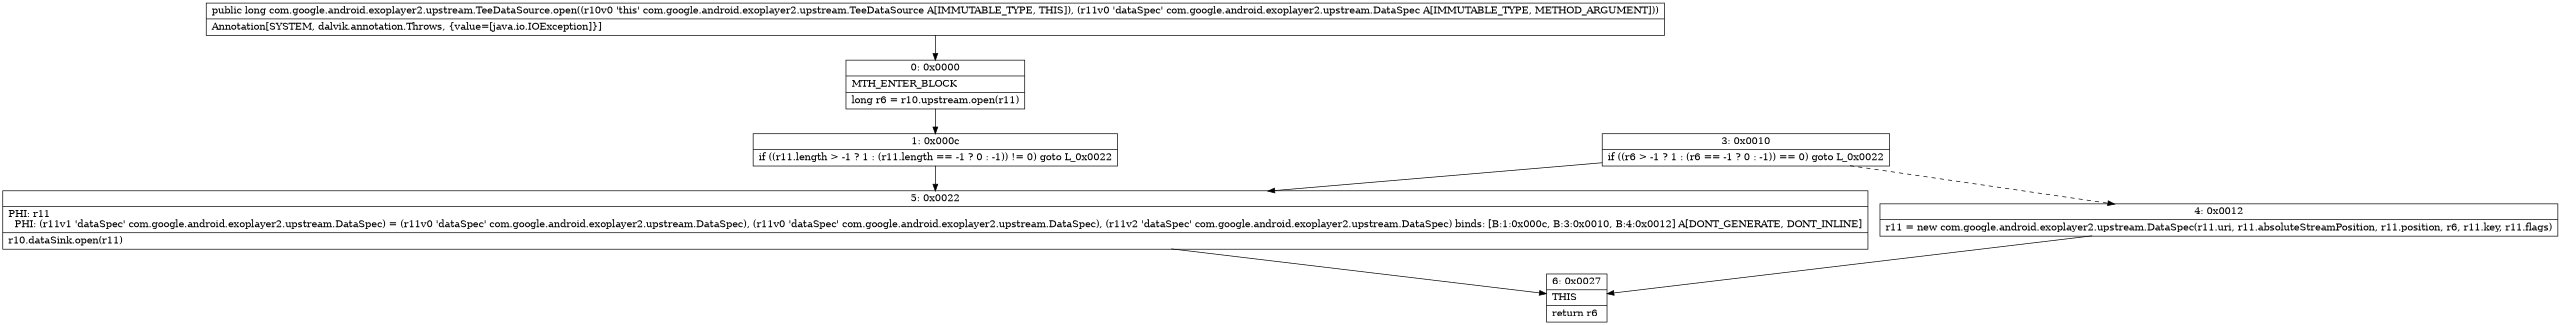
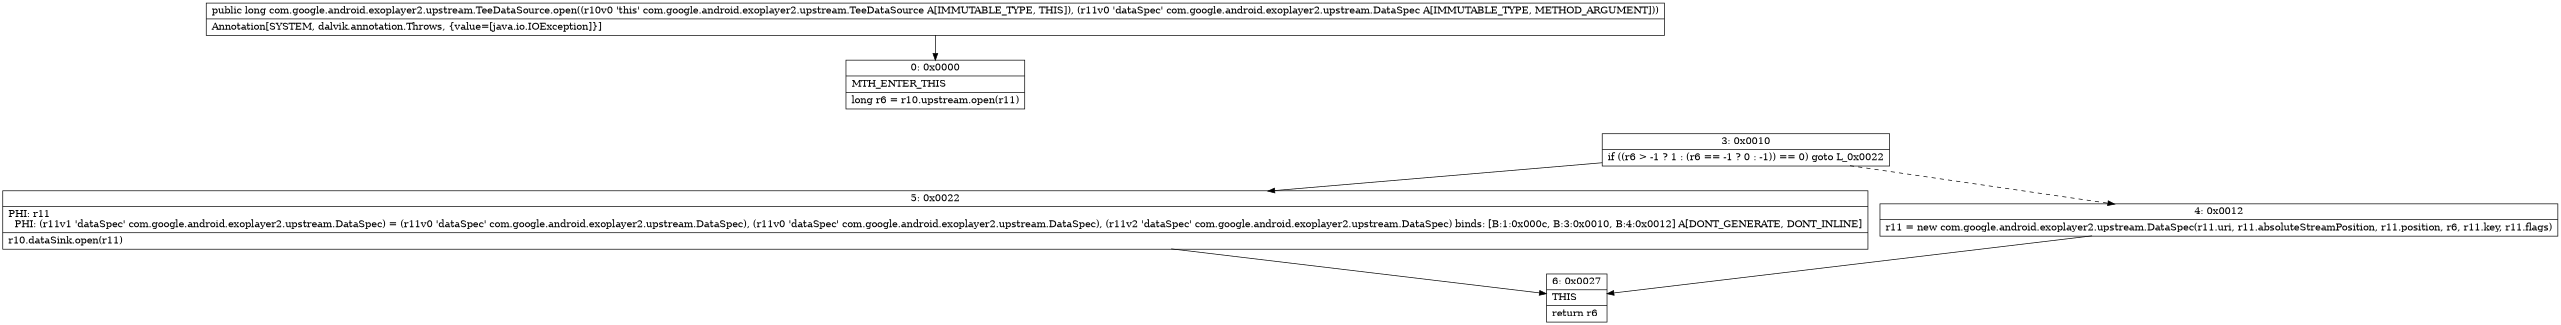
  digraph {
    node [shape=record]
-   n1 [label="{0\:\ 0x0000|MTH_ENTER_BLOCK\l|long r6 = r10.upstream.open(r11)\l}"]
-   n2 [label="{1\:\ 0x000c|if ((r11.length \> \-1 ? 1 : (r11.length == \-1 ? 0 : \-1)) != 0) goto L_0x0022\l}"]
+   n1 [label="{0\:\ 0x0000|MTH_ENTER_THIS\l|long r6 = r10.upstream.open(r11)\l}"]
    n3 [label="{5\:\ 0x0022|PHI: r11 \l  PHI: (r11v1 'dataSpec' com.google.android.exoplayer2.upstream.DataSpec) = (r11v0 'dataSpec' com.google.android.exoplayer2.upstream.DataSpec), (r11v0 'dataSpec' com.google.android.exoplayer2.upstream.DataSpec), (r11v2 'dataSpec' com.google.android.exoplayer2.upstream.DataSpec) binds: [B:1:0x000c, B:3:0x0010, B:4:0x0012] A[DONT_GENERATE, DONT_INLINE]\l|r10.dataSink.open(r11)\l}"]
    n4 [label="{6\:\ 0x0027|THIS\l|return r6\l}"]
    n5 [label="{3\:\ 0x0010|if ((r6 \> \-1 ? 1 : (r6 == \-1 ? 0 : \-1)) == 0) goto L_0x0022\l}"]
    n6 [label="{4\:\ 0x0012|r11 = new com.google.android.exoplayer2.upstream.DataSpec(r11.uri, r11.absoluteStreamPosition, r11.position, r6, r11.key, r11.flags)\l}"]
    n7 [label="{public long com.google.android.exoplayer2.upstream.TeeDataSource.open((r10v0 'this' com.google.android.exoplayer2.upstream.TeeDataSource A[IMMUTABLE_TYPE, THIS]), (r11v0 'dataSpec' com.google.android.exoplayer2.upstream.DataSpec A[IMMUTABLE_TYPE, METHOD_ARGUMENT]))  | Annotation[SYSTEM, dalvik.annotation.Throws, \{value=[java.io.IOException]\}]\l}"]
-   n1 -> n2
-   n2 -> n3
    n3 -> n4
    n5 -> n3
    n5 -> n6 [style=dashed]
    n6 -> n4
    n7 -> n1
  }
